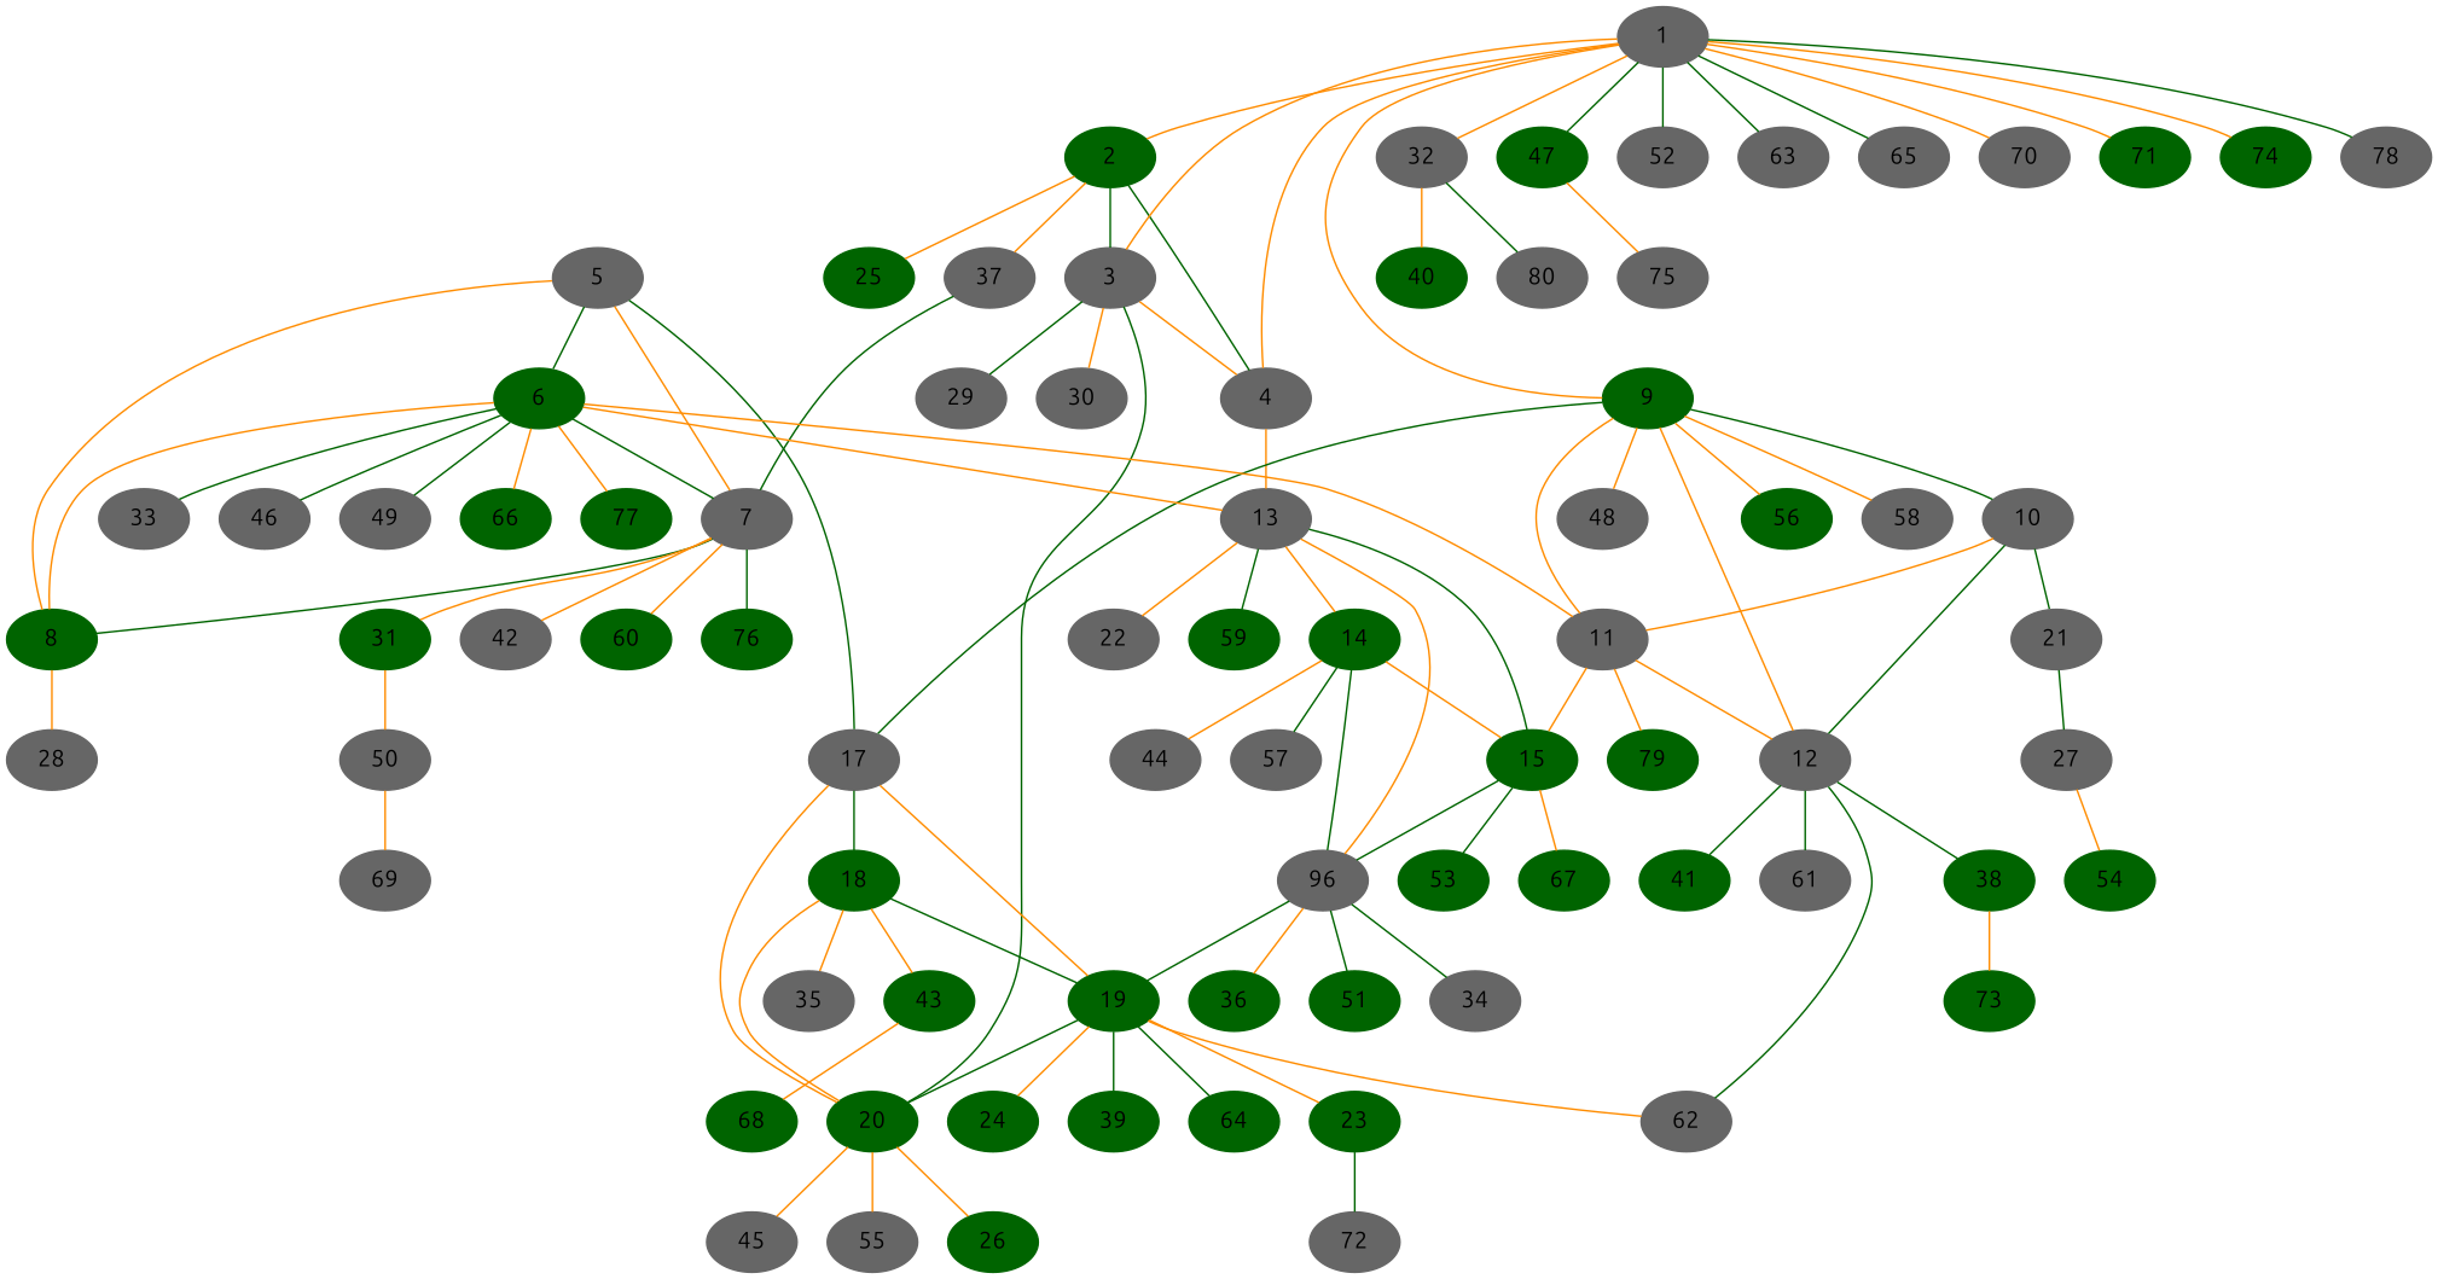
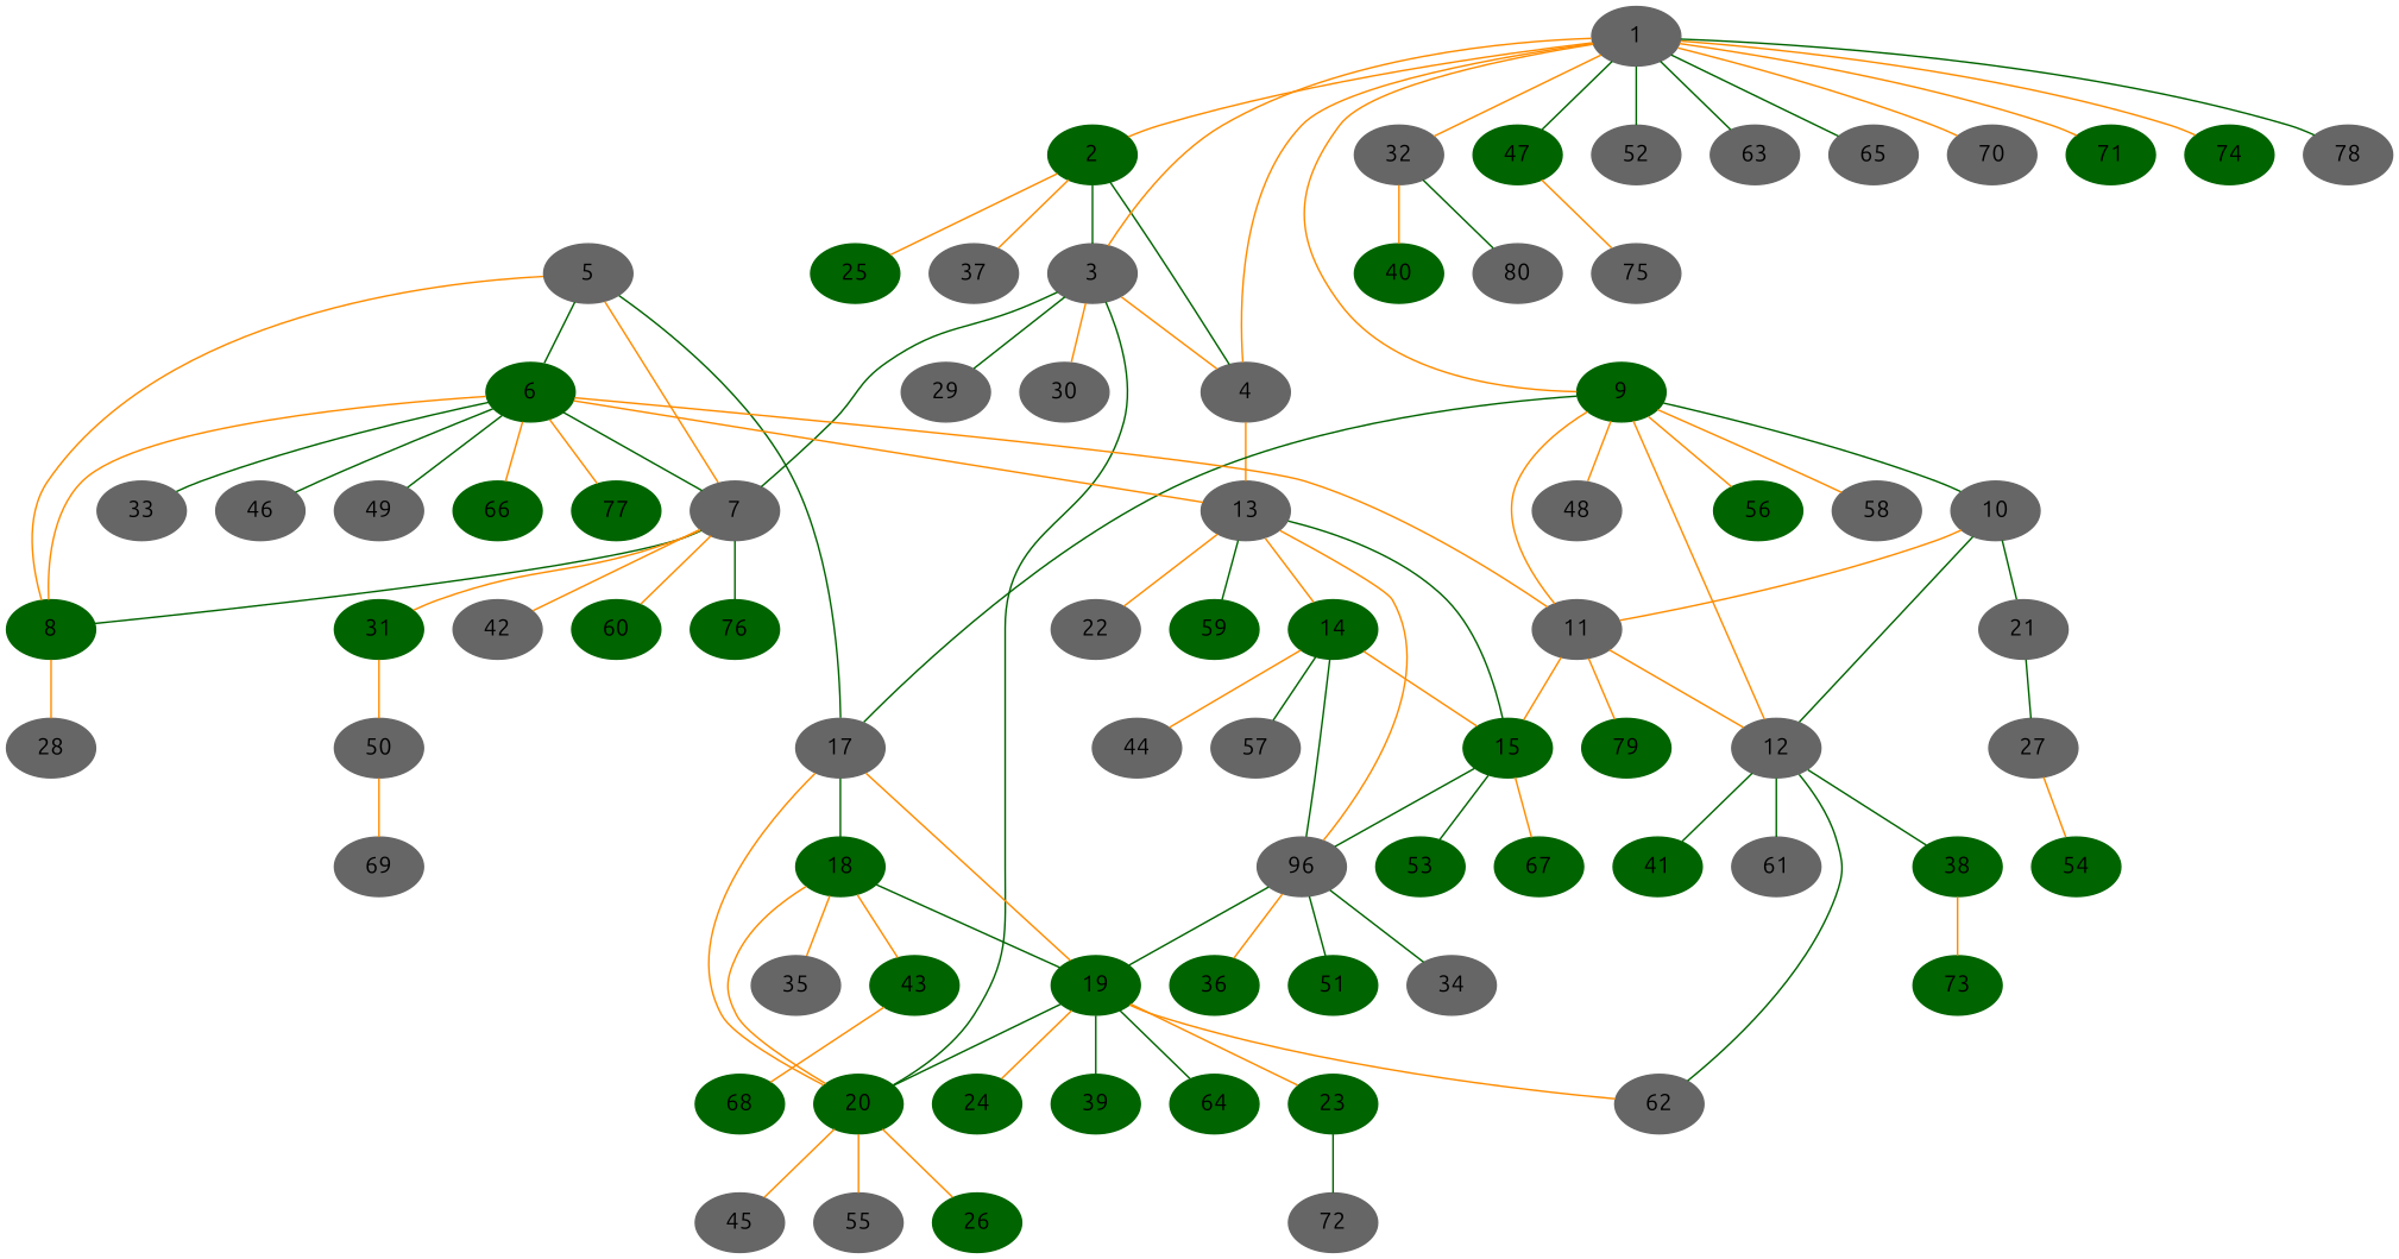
  graph {
    fontname=Ubuntu
    node [color=gray40 fontname=Ubuntu style=filled]
    edge [color=darkorange fontname=Ubuntu]
    2 [color=darkgreen]
    1
    3
    4
    9 [color=darkgreen]
    32
    47 [color=darkgreen]
    52
    63
    65
    70
    71 [color=darkgreen]
    74 [color=darkgreen]
    78
    25 [color=darkgreen]
    37
    7
    20 [color=darkgreen]
    29
    30
    13
    17
    11
    10
    12
    48
    56 [color=darkgreen]
    58
    40 [color=darkgreen]
    80
    75
    8 [color=darkgreen]
    31 [color=darkgreen]
    42
    60 [color=darkgreen]
    76 [color=darkgreen]
    26 [color=darkgreen]
    45
    55
    15 [color=darkgreen]
    14 [color=darkgreen]
    n42 [label=96]
    22
    59 [color=darkgreen]
    5
    6 [color=darkgreen]
    33
    46
    49
    66 [color=darkgreen]
    77 [color=darkgreen]
    28
    19 [color=darkgreen]
    18 [color=darkgreen]
    79 [color=darkgreen]
    50
    21
    38 [color=darkgreen]
    41 [color=darkgreen]
    61
    62
    27
    53 [color=darkgreen]
    67 [color=darkgreen]
    54 [color=darkgreen]
    73 [color=darkgreen]
    44
    57
    34
    36 [color=darkgreen]
    51 [color=darkgreen]
    23 [color=darkgreen]
    24 [color=darkgreen]
    39 [color=darkgreen]
    64 [color=darkgreen]
    35
    43 [color=darkgreen]
    68 [color=darkgreen]
    72
    69
    2 -- 3 [color=darkgreen]
    2 -- 4 [color=darkgreen]
    2 -- 25
    2 -- 37
    1 -- 2
    1 -- 3
    1 -- 4
    1 -- 9
    1 -- 32
    1 -- 47 [color=darkgreen]
    1 -- 52 [color=darkgreen]
    1 -- 63 [color=darkgreen]
    1 -- 65 [color=darkgreen]
    1 -- 70
    1 -- 71
    1 -- 74
    1 -- 78 [color=darkgreen]
    3 -- 4
-   37 -- 7 [color=darkgreen]
+   3 -- 7 [color=darkgreen]
    3 -- 20 [color=darkgreen]
    3 -- 29 [color=darkgreen]
    3 -- 30
    4 -- 13
    9 -- 17 [color=darkgreen]
    9 -- 11
    9 -- 10 [color=darkgreen]
    9 -- 12
    9 -- 48
    9 -- 56
    9 -- 58
    32 -- 40
    32 -- 80 [color=darkgreen]
    47 -- 75
    7 -- 8 [color=darkgreen]
    7 -- 31
    7 -- 42
    7 -- 60
    7 -- 76 [color=darkgreen]
    20 -- 26
    20 -- 45
    20 -- 55
    13 -- 15 [color=darkgreen]
    13 -- 14
    13 -- n42
    13 -- 22
    13 -- 59 [color=darkgreen]
    17 -- 20
    17 -- 19
    17 -- 18 [color=darkgreen]
    11 -- 12
    11 -- 15
    11 -- 79
    10 -- 11
    10 -- 12 [color=darkgreen]
    10 -- 21 [color=darkgreen]
    12 -- 38 [color=darkgreen]
    12 -- 41 [color=darkgreen]
    12 -- 61 [color=darkgreen]
    12 -- 62 [color=darkgreen]
    8 -- 28
    31 -- 50
    15 -- n42 [color=darkgreen]
    15 -- 53 [color=darkgreen]
    15 -- 67
    14 -- 15
    14 -- n42 [color=darkgreen]
    14 -- 44
    14 -- 57 [color=darkgreen]
    n42 -- 19 [color=darkgreen]
    n42 -- 34 [color=darkgreen]
    n42 -- 36
    n42 -- 51 [color=darkgreen]
    5 -- 7
    5 -- 17 [color=darkgreen]
    5 -- 8
    5 -- 6 [color=darkgreen]
    6 -- 7 [color=darkgreen]
    6 -- 13
    6 -- 11
    6 -- 8
    6 -- 33 [color=darkgreen]
    6 -- 46 [color=darkgreen]
    6 -- 49 [color=darkgreen]
    6 -- 66
    6 -- 77
    19 -- 20 [color=darkgreen]
    19 -- 62
    19 -- 23
    19 -- 24
    19 -- 39 [color=darkgreen]
    19 -- 64 [color=darkgreen]
    18 -- 20
    18 -- 19 [color=darkgreen]
    18 -- 35
    18 -- 43
    50 -- 69
    21 -- 27 [color=darkgreen]
    38 -- 73
    27 -- 54
    23 -- 72 [color=darkgreen]
    43 -- 68
  }
